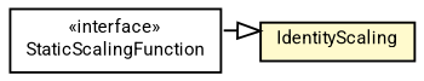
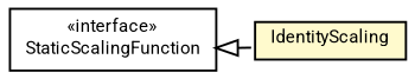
  digraph {
    nodesep=0.15
    rankdir=LR
    ranksep=0.25
    node [fontcolor=black fontname=Roboto fontsize=8 margin=0 shape=plaintext]
    n1 [height=0 label=<<table title="de.lmu.ifi.dbs.elki.utilities.scaling.StaticScalingFunction" border="0" cellborder="1" cellspacing="0" cellpadding="2" href="StaticScalingFunction.html" target="_parent"> 		<tr><td><table border="0" cellspacing="0" cellpadding="1"> 		<tr><td align="center" balign="center"> &#171;interface&#187; </td></tr> 		<tr><td align="center" balign="center"> <font face="Roboto">StaticScalingFunction</font> </td></tr> 		</table></td></tr> 		</table>> width=0]
    n2 [height=0 label=<<table title="de.lmu.ifi.dbs.elki.utilities.scaling.IdentityScaling" border="0" cellborder="1" cellspacing="0" cellpadding="2" bgcolor="lemonChiffon" href="IdentityScaling.html" target="_parent"> 		<tr><td><table border="0" cellspacing="0" cellpadding="1"> 		<tr><td align="center" balign="center"> <font face="Roboto">IdentityScaling</font> </td></tr> 		</table></td></tr> 		</table>> width=0]
-   n2 -> n1 [arrowtail=empty color=black dir=back fontname=Roboto fontsize=7 labelfontname=Roboto labelfontsize=7 style=dashed weight=9]
+   n1 -> n2 [arrowtail=empty color=black dir=back fontname=Roboto fontsize=7 labelfontname=Roboto labelfontsize=7 style=dashed weight=9]
  }
